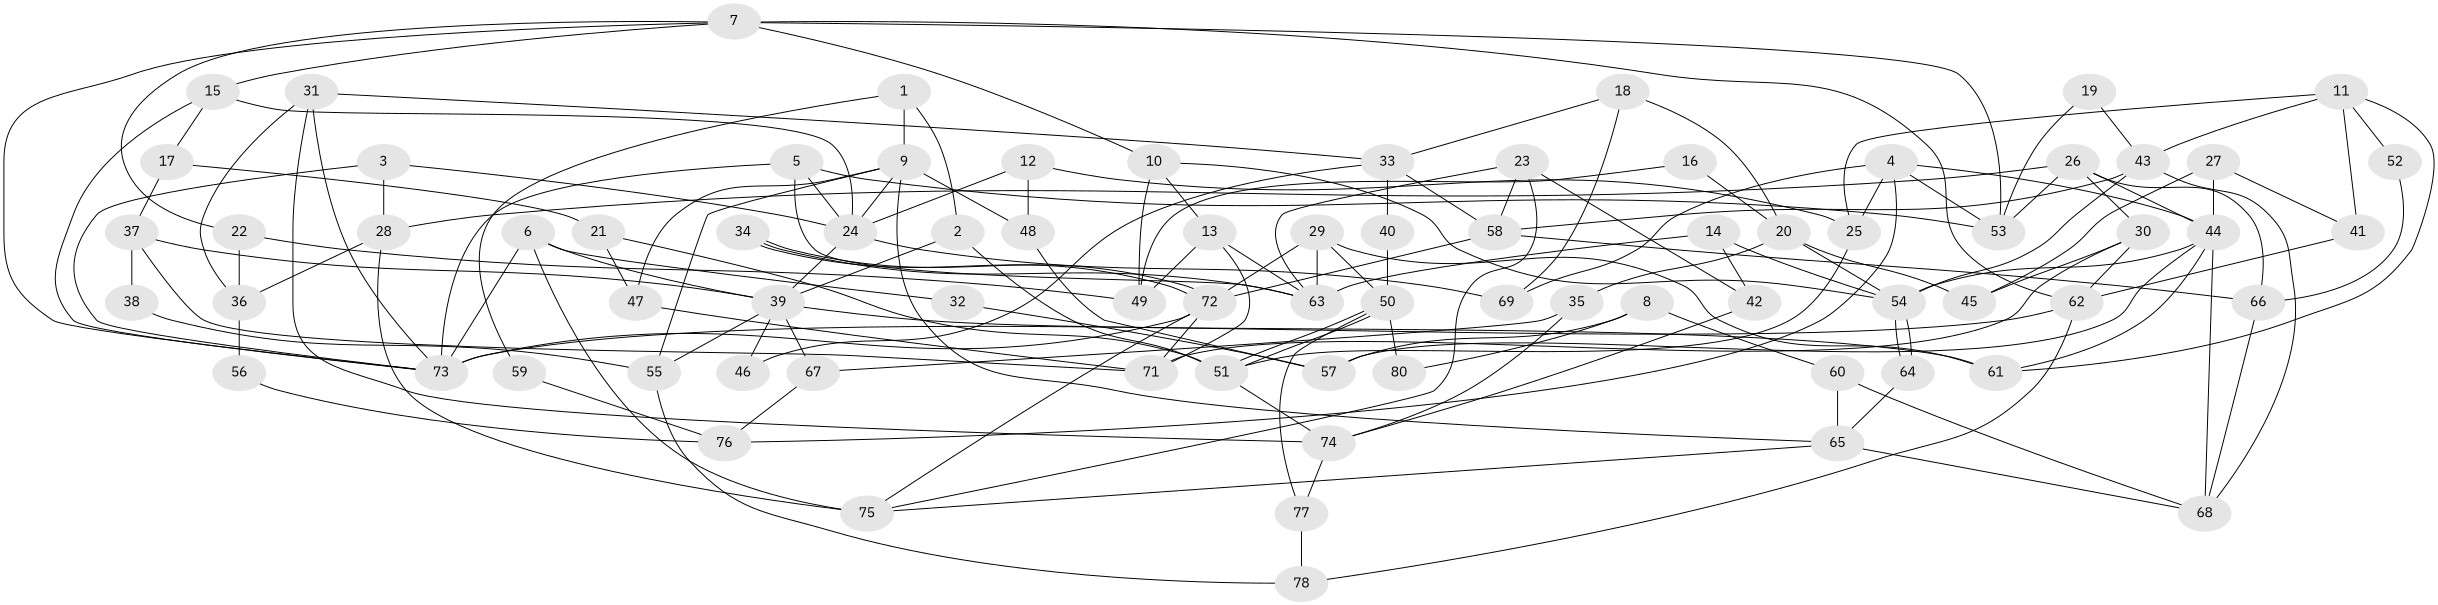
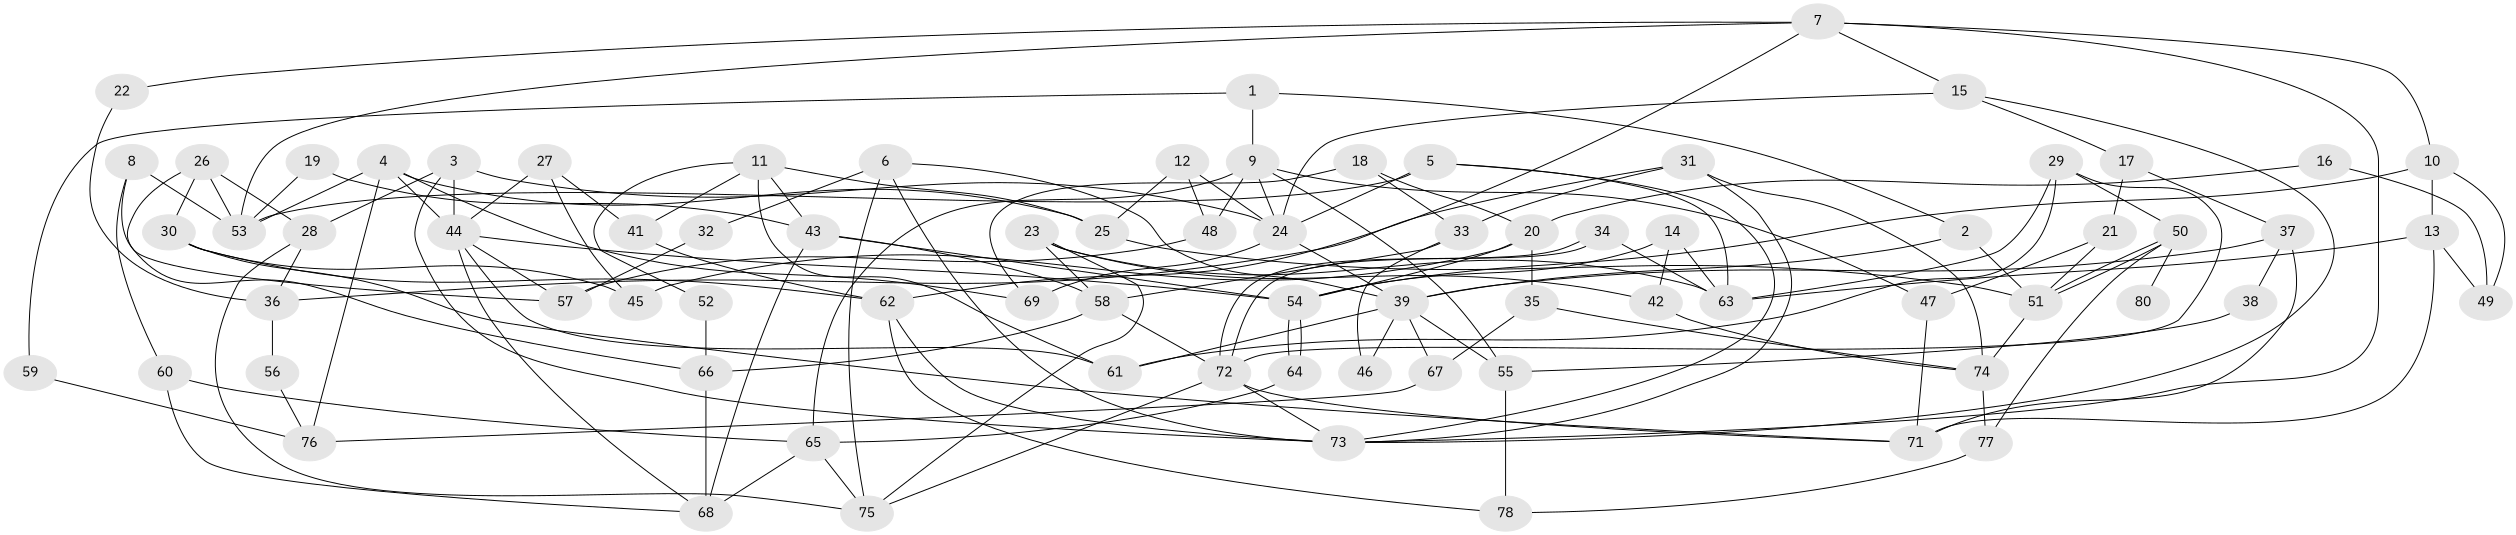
  graph {
    fontname="IBM Plex Sans"
    node [color=gray90 fontname="IBM Plex Sans" style=filled]
    edge [fontname="IBM Plex Sans"]
    1
    2
    9
    59
    39
    51
    24
    47
    48
    55
    65
    76
    61
    67
    46
    74
    3
    28
    44
    73
    69
    75
    36
    57
    54
    68
    4
    25
    53
    5
    63
    58
    66
    72
    6
    32
    7
    10
    15
    22
    62
    13
    49
    17
    78
    8
    60
    n48 [label=80]
    71
    64
    11
    41
    43
    52
    12
    14
    42
    21
    37
    16
    20
    45
    35
    38
    18
    33
-   40
    19
    56
    23
    26
    30
    27
    29
    50
    77
    31
    34
    1 -- 2
    1 -- 9
    1 -- 59
    2 -- 39
    2 -- 51
    9 -- 24
    9 -- 47
    9 -- 48
    9 -- 55
    9 -- 65
    59 -- 76
    39 -- 55
    39 -- 61
    39 -- 67
    39 -- 46
    51 -- 74
    24 -- 39
    24 -- 69
    47 -- 71
    48 -- 57
    55 -- 78
    65 -- 75
    65 -- 68
    67 -- 76
    74 -- 77
    3 -- 24
    3 -- 28
-   26 -- 44
+   3 -- 44
    3 -- 73
    28 -- 75
    28 -- 36
    44 -- 61
    44 -- 57
    44 -- 54
    44 -- 68
    36 -- 56
    54 -- 64
    54 -- 64
    4 -- 76
    4 -- 44
    4 -- 69
    4 -- 25
    4 -- 53
    25 -- 51
    5 -- 24
    5 -- 73
    5 -- 53
    5 -- 63
    58 -- 66
    58 -- 72
    66 -- 68
    72 -- 73
    72 -- 75
    72 -- 71
    6 -- 39
    6 -- 73
    6 -- 75
    6 -- 32
    32 -- 57
    7 -- 73
    7 -- 53
    7 -- 10
    7 -- 15
    7 -- 22
    7 -- 62
    10 -- 54
    10 -- 13
    10 -- 49
    15 -- 24
    15 -- 73
    15 -- 17
    22 -- 36
-   22 -- 49
    62 -- 73
    62 -- 78
    13 -- 63
    13 -- 49
    13 -- 71
    17 -- 21
    17 -- 37
    8 -- 57
    8 -- 60
-   8 -- n48
+   8 -- 53
    60 -- 65
    60 -- 68
    64 -- 65
    11 -- 61
    11 -- 25
    11 -- 41
    11 -- 43
    11 -- 52
    41 -- 62
    43 -- 54
    43 -- 68
    43 -- 58
    52 -- 66
    12 -- 24
    12 -- 48
    12 -- 25
    14 -- 54
    14 -- 63
    14 -- 42
    42 -- 74
    21 -- 51
    21 -- 47
    37 -- 39
    37 -- 71
    37 -- 38
    16 -- 49
    16 -- 20
    20 -- 54
    20 -- 45
    20 -- 35
    35 -- 67
    35 -- 74
    38 -- 55
    18 -- 69
    18 -- 20
    18 -- 33
    33 -- 46
    33 -- 58
-   33 -- 40
-   40 -- 50
    19 -- 53
    19 -- 43
    56 -- 76
    23 -- 75
    23 -- 63
    23 -- 58
    23 -- 42
    26 -- 28
    26 -- 53
    26 -- 66
    26 -- 30
    30 -- 62
    30 -- 71
    30 -- 45
    27 -- 44
    27 -- 41
    27 -- 45
    29 -- 61
    29 -- 63
    29 -- 72
    29 -- 50
    50 -- 51
    50 -- 51
    50 -- n48
    50 -- 77
    77 -- 78
    31 -- 74
    31 -- 73
    31 -- 36
    31 -- 33
    34 -- 63
    34 -- 72
    34 -- 72
  }
